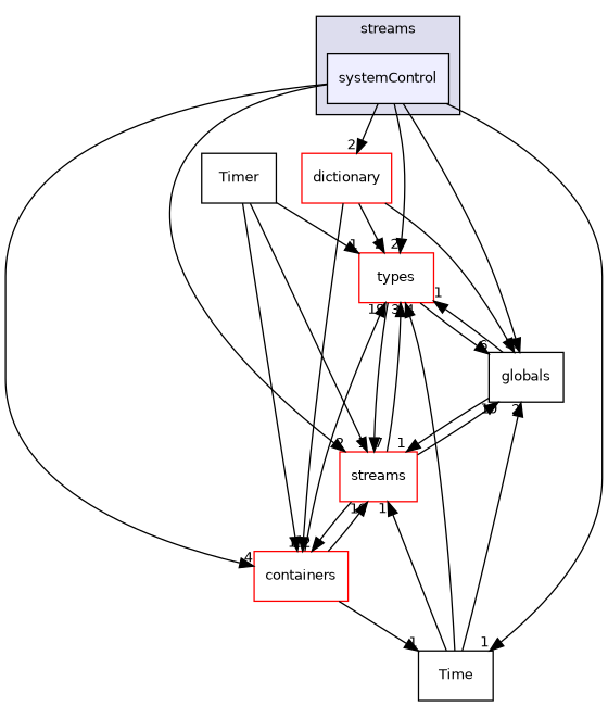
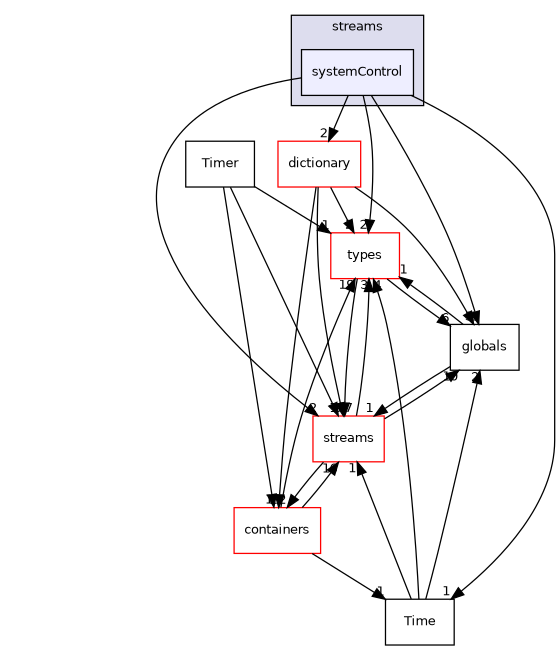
  digraph {
    compound=true
    node [fillcolor=white fontname=Helvetica fontsize=10 shape=box style=filled]
    edge [headlabel=2 labeldistance=1.5 labelfontname=Helvetica labelfontsize=10]
    n1 [fillcolor="#eeeeff" label=systemControl pencolor=black]
    n2 [color=red label=types]
    n3 [label=globals fillcolor="" style=""]
    n4 [color=red label=streams]
    n5 [color=red label=containers]
    n6 [color=red label=dictionary]
    n7 [label=Time fillcolor="" style=""]
    n8 [label=Timer fillcolor="" style=""]
    subgraph cluster_1 {
      bgcolor="#ddddee"
      fontname=Helvetica
      fontsize=10
      label=streams
      pencolor=black
      n1
    }
    n1 -> n2
    n1 -> n3
    n1 -> n4
-   n1 -> n5 [headlabel=4]
    n1 -> n6
    n1 -> n7 [headlabel=1]
    n2 -> n3 [headlabel=6]
    n2 -> n4 [headlabel=7]
    n3 -> n2 [headlabel=1]
    n3 -> n4 [headlabel=1]
    n4 -> n2 [headlabel=3]
    n4 -> n3 [headlabel=10]
    n4 -> n5
    n5 -> n2 [headlabel=19]
    n5 -> n4 [headlabel=16]
    n5 -> n7 [headlabel=1]
    n6 -> n2
    n6 -> n3 [headlabel=3]
+   n6 -> n4 [headlabel=9]
    n6 -> n5
    n7 -> n2 [headlabel=4]
    n7 -> n3
    n7 -> n4 [headlabel=1]
    n8 -> n2 [headlabel=1]
    n8 -> n4 [headlabel=1]
    n8 -> n5 [headlabel=1]
  }
